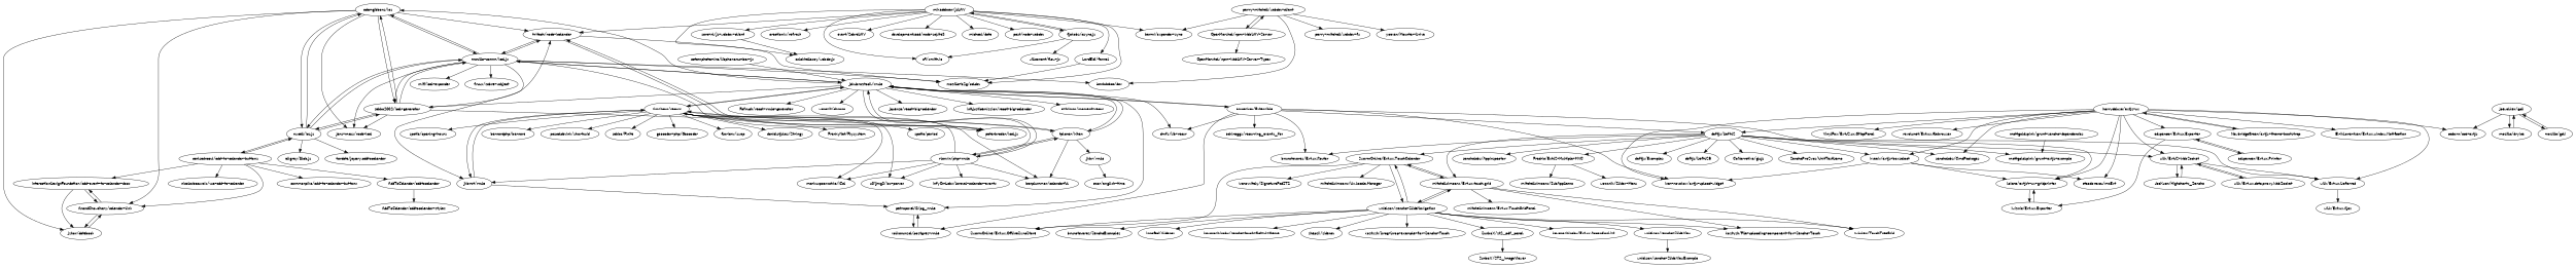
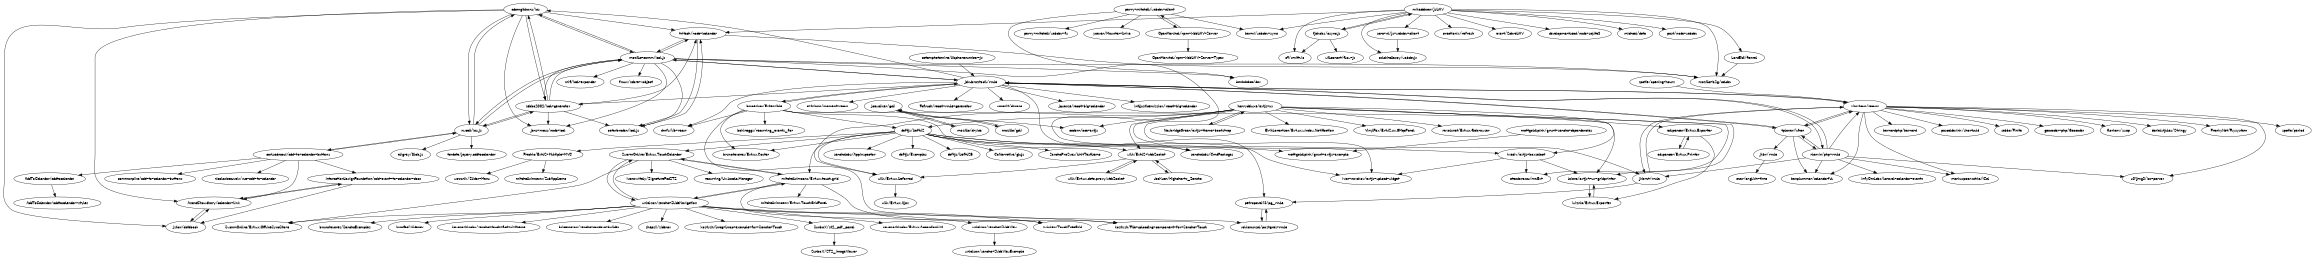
  digraph {
    fontname="Patrick Hand"
    node [fontname="Patrick Hand"]
    edge [fontname="Patrick Hand"]
    "InteractionDesignFoundation/add-event-to-calendar-docs" [l="13.731,-31.352"]
    "AnandChowdhary/calendar-link" [l="13.709,-31.336"]
    "jshor/datebook" [l="13.692,-31.35"]
    "peterbraden/ical.js" [l="13.634,-31.259"]
    "tritech/node-icalendar" [l="13.657,-31.259"]
    "mozilla-comm/ical.js" [l="13.626,-31.285"]
    "mozilla-b2g/caldav" [l="13.661,-31.233"]
    "lambdabaa/dav" [l="13.601,-31.214"]
    "jakubroztocil/rrule" [l="13.576,-31.339"]
    "adamgibbons/ics" [l="13.657,-31.316"]
    "sebbo2002/ical-generator" [l="13.649,-31.294"]
    "jkbrzt/rrule" [l="13.57,-31.308"]
    "nwcell/ics.js" [l="13.687,-31.298"]
    "jens-maus/node-ical" [l="13.629,-31.313"]
    "mifi/ical-expander" [l="13.6,-31.264"]
    "fruux/sabre-vobject" [l="-25.023,-41.566"]
    "joewalker/gcli" [l="13.317,-31.513"]
    "mozilla/dryice" [l="13.299,-31.532"]
    "mozilla/gcli" [l="13.291,-31.502"]
    "cadorn/ace-extjs" [l="13.374,-31.502"]
    "OpenMarshal/npm-WebDAV-Server" [l="13.566,-31.131"]
    "OpenMarshal/npm-WebDAV-Server-Types" [l="13.551,-31.114"]
    "perry-mitchell/webdav-client" [l="13.589,-31.155"]
    "perry-mitchell/webdav-fs" [l="13.6,-31.124"]
    "yoeven/Mounter-Drive" [l="13.565,-31.164"]
-   "bermi/webdav-sync" [l="13.636,-31.163" label="bermi/expander-sync"]
+   "bermi/webdav-sync" [l="13.636,-31.163"]
    "simshaun/recurr" [l="13.541,-31.326"]
    "rlanvin/php-rrule" [l="13.537,-31.304"]
    "tplaner/When" [l="13.514,-31.325"]
    "Fafruch/react-rrule-generator" [l="13.6,-31.365"]
    "bmoeskau/Extensible" [l="13.523,-31.421"]
    "wanasit/chrono" [l="28.03,27.439"]
    "dmfs/lib-recur" [l="-15.392,22.269"]
    "petropavel13/pg_rrule" [l="13.557,-31.364"]
    "jquense/react-big-calendar" [l="25.968,-26.352"]
    "intljusticemission/react-big-calendar" [l="25.61,-26.548"]
    "c-trimm/moment-recur" [l="24.426,-34.121"]
    "benplummer/calendarful" [l="13.507,-31.305"]
    "spatie/period" [l="-25.834,-40.192"]
    "spatie/opening-hours" [l="-25.787,-40.073"]
    "markuspoerschke/iCal" [l="-25.637,-40.172"]
    "bernardphp/bernard" [l="-24.626,-42.757"]
    "pascaldevink/shortuuid" [l="-24.697,-42.746"]
    n44 [l="-24.599,-42.698" label="sebbo/Finite"]
    "geocoder-php/Geocoder" [l="-24.365,-42.884"]
    "florianv/swap" [l="-24.422,-42.806"]
    "danielstjules/Stringy" [l="-24.405,-42.826"]
    "FrenkyNet/Flysystem" [l="-24.356,-42.773"]
    "u01jmg3/ics-parser" [l="-25.486,-40.17"]
    "InfyOmLabs/laravel-calendar-events" [l="13.514,-31.275"]
    "jkbr/rrule" [l="13.459,-31.31"]
    "bakineggs/recurring_events_for" [l="13.495,-31.406"]
    "volkanunsal/postgres-rrule" [l="13.545,-31.39"]
    "ivan-novakov/extjs-upload-widget" [l="13.49,-31.456"]
    "brunotavares/Ext.ux.Router" [l="13.518,-31.466"]
    "deftjs/DeftJS" [l="13.489,-31.516"]
    "loiane/extjs4-ux-gridprinter" [l="13.471,-31.449"]
    "catamphetamine/libphonenumber-js" [l="25.582,-28.465"]
    "carlsednaoui/add-to-calendar-buttons" [l="13.741,-31.318"]
    "eligrey/Blob.js" [l="14.064,-8.767"]
    "tardate/jquery.addtocalendar" [l="13.724,-31.282"]
    "azer/english-time" [l="13.427,-31.299"]
    "kveeiv/extjs-boxselect" [l="13.474,-31.476"]
    "wilk/ExtJS-WebSocket" [l="13.509,-31.498"]
    "senchalabs/CmdPackages" [l="13.459,-31.511"]
    "wilk/Ext.ux.Deferred" [l="13.482,-31.495"]
    "SwarmOnline/Ext.ux.TouchCalendar" [l="13.493,-31.59"]
    "mitchellsimoens/Ext.ux.touch.grid" [l="13.511,-31.59"]
    "deftjs/Examples" [l="13.501,-31.533"]
    "deftjs/DeftJS5" [l="13.517,-31.522"]
    "CoNarrative/glujs" [l="13.49,-31.546"]
    "SenchaProSvcs/UnitTestDemo" [l="13.521,-31.539"]
    "Fredric/ExtJS-Multiple-MVC" [l="13.469,-31.543"]
    "mattgoldspink/grunt-extjs-example" [l="13.452,-31.535"]
    "senchalabs/AppInspector" [l="11.385,-32.401"]
    "iwiznia/Ext.ux.Exporter" [l="13.448,-31.451"]
    "ateodorescu/mzExt" [l="13.451,-31.468"]
    "harrydeluxe/extjs-ux" [l="13.448,-31.487"]
    "edspencer/Ext.ux.Exporter" [l="13.4,-31.465"]
    "NewbridgeGreen/extjs-theme-bootstrap" [l="13.416,-31.486"]
    "EirikLorentsen/Ext.ux.window.Notification" [l="13.414,-31.506"]
    "VinylFox/ExtJS.ux.GMapPanel" [l="13.432,-31.511"]
    "revolunet/Ext.ux.filebrowser" [l="13.427,-31.467"]
    "wilk/Ext.ux.data.proxy.WebSocket" [l="13.531,-31.49"]
    "JoeKuan/Highcharts_Sencha" [l="13.538,-31.507"]
    "wilk/Ext.ux.Ajax" [l="13.497,-31.483"]
    "wnielson/sencha-SlideNavigation" [l="13.515,-31.627"]
    "ivanovvitaly/SignaturePadST2" [l="13.473,-31.586"]
-   "mitchellsimoens/Ux.locale.Manager" [l="13.458,-31.601"]
+   "mitchellsimoens/Ux.locale.Manager" [l="13.458,-31.601" label="recurring/Ux.locale.Manager"]
    "SwarmOnline/Ext.ux.OfflineSyncStore" [l="13.495,-31.614"]
    "kostysh/File-uploading-component-for-Sencha-Touch" [l="13.538,-31.604"]
    "swluken/TouchTreeGrid" [l="13.521,-31.607"]
    "mitchellsimoens/Ext.ux.TouchGridPanel" [l="13.482,-31.604"]
    "wozznik/Slider-Menu" [l="13.487,-31.633"]
    "mitchellsimoens/SubAppDemo" [l="13.454,-31.562"]
    "AddToCalendar/addtocalendar" [l="13.776,-31.3"]
    "commonpike/add-to-calendar-buttons" [l="13.767,-31.338"]
    "nicolasbeauvais/vue-add-to-calendar" [l="13.788,-31.325"]
    "edspencer/Ext.ux.Printer" [l="13.38,-31.454"]
    "AddToCalendar/addtocalendar-styles" [l="13.798,-31.293"]
    "SunboX/st2_pdf_panel" [l="13.558,-31.647"]
    "SunboX/ST2_ImageViewer" [l="13.58,-31.661"]
    "kawanoshinobu/Ext.ux.AccordionList" [l="13.503,-31.648"]
    "wnielson/sencha-SlideView" [l="13.538,-31.654"]
    "brunotavares/SenchaExamples" [l="13.522,-31.662"]
    "innofied/slidenav" [l="13.525,-31.645"]
    "kawanoshinobu/sencha-touch-flat-ui-theme" [l="13.482,-31.648"]
+   "bricemason/sencha-cordova-builder" [l="13.498,-31.665"]
    "shepsii/sidenav" [l="13.539,-31.637"]
    "kostysh/Drag-Drop-example-for-Sencha-Touch" [l="13.546,-31.623"]
    "wnielson/sencha-SlideViewExample" [l="13.547,-31.671"]
    "mikedeboer/jsDAV" [l="13.685,-31.185"]
    "fjakobs/async.js" [l="13.7,-31.146"]
    "LordEidi/fennel" [l="13.679,-31.212"]
    "sara-nl/js-webdav-client" [l="13.727,-31.186"]
    "creationix/refresh" [l="13.708,-31.196"]
    "aslakhellesoy/webdavjs" [l="13.723,-31.169"]
    "evert/SabreDAV" [l="-25.118,-41.628"]
    "developmentseed/node-sqlite3" [l="9.632,-30.021"]
    "michael/data" [l="11.557,-31.731"]
    "past/node-webdav" [l="13.7,-31.17"]
    "c9/smith.io" [l="13.679,-31.155"]
    "willconant/flow-js" [l="13.72,-31.111"]
    "mattgoldspink/grunt-sencha-dependencies" [l="13.428,-31.55"]
    "InteractionDesignFoundation/add-event-to-calendar-docs" -> "AnandChowdhary/calendar-link"
    "InteractionDesignFoundation/add-event-to-calendar-docs" -> "jshor/datebook"
    "AnandChowdhary/calendar-link" -> "InteractionDesignFoundation/add-event-to-calendar-docs"
    "AnandChowdhary/calendar-link" -> "jshor/datebook"
    "jshor/datebook" -> "AnandChowdhary/calendar-link"
    "peterbraden/ical.js" -> "tritech/node-icalendar"
    "tritech/node-icalendar" -> "peterbraden/ical.js"
    "tritech/node-icalendar" -> "mozilla-comm/ical.js"
    "tritech/node-icalendar" -> "mozilla-b2g/caldav"
    "mozilla-comm/ical.js" -> "peterbraden/ical.js"
    "mozilla-comm/ical.js" -> "tritech/node-icalendar"
    "mozilla-comm/ical.js" -> "mozilla-b2g/caldav"
    "mozilla-comm/ical.js" -> "lambdabaa/dav"
    "mozilla-comm/ical.js" -> "jakubroztocil/rrule"
    "mozilla-comm/ical.js" -> "adamgibbons/ics"
    "mozilla-comm/ical.js" -> "sebbo2002/ical-generator"
    "mozilla-comm/ical.js" -> "jkbrzt/rrule"
    "mozilla-comm/ical.js" -> "nwcell/ics.js"
    "mozilla-comm/ical.js" -> "jens-maus/node-ical"
    "mozilla-comm/ical.js" -> "mifi/ical-expander"
    "mozilla-comm/ical.js" -> "fruux/sabre-vobject" [e=1]
    "jakubroztocil/rrule" -> "mozilla-comm/ical.js"
    "jakubroztocil/rrule" -> "adamgibbons/ics"
    "jakubroztocil/rrule" -> "sebbo2002/ical-generator"
    "jakubroztocil/rrule" -> "simshaun/recurr"
    "jakubroztocil/rrule" -> "rlanvin/php-rrule"
    "jakubroztocil/rrule" -> "tplaner/When"
    "jakubroztocil/rrule" -> "Fafruch/react-rrule-generator"
    "jakubroztocil/rrule" -> "bmoeskau/Extensible"
    "jakubroztocil/rrule" -> "wanasit/chrono" [e=1]
    "jakubroztocil/rrule" -> "dmfs/lib-recur" [e=1]
    "jakubroztocil/rrule" -> "petropavel13/pg_rrule"
    "jakubroztocil/rrule" -> "jquense/react-big-calendar" [e=1]
    "jakubroztocil/rrule" -> "intljusticemission/react-big-calendar" [e=1]
    "jakubroztocil/rrule" -> "c-trimm/moment-recur" [e=1]
    "adamgibbons/ics" -> "AnandChowdhary/calendar-link"
    "adamgibbons/ics" -> "jshor/datebook"
    "adamgibbons/ics" -> "tritech/node-icalendar"
    "adamgibbons/ics" -> "mozilla-comm/ical.js"
    "adamgibbons/ics" -> "sebbo2002/ical-generator"
    "adamgibbons/ics" -> "nwcell/ics.js"
    "adamgibbons/ics" -> "jens-maus/node-ical"
    "sebbo2002/ical-generator" -> "peterbraden/ical.js"
    "sebbo2002/ical-generator" -> "tritech/node-icalendar"
    "sebbo2002/ical-generator" -> "mozilla-comm/ical.js"
    "sebbo2002/ical-generator" -> "adamgibbons/ics"
    "sebbo2002/ical-generator" -> "nwcell/ics.js"
    "sebbo2002/ical-generator" -> "jens-maus/node-ical"
    "jkbrzt/rrule" -> "simshaun/recurr"
    "jkbrzt/rrule" -> "petropavel13/pg_rrule"
    "nwcell/ics.js" -> "mozilla-comm/ical.js"
    "nwcell/ics.js" -> "adamgibbons/ics"
    "nwcell/ics.js" -> "sebbo2002/ical-generator"
    "nwcell/ics.js" -> "carlsednaoui/add-to-calendar-buttons"
    "nwcell/ics.js" -> "eligrey/Blob.js" [e=1]
    "nwcell/ics.js" -> "tardate/jquery.addtocalendar"
    "joewalker/gcli" -> "mozilla/dryice"
    "joewalker/gcli" -> "mozilla/gcli"
    "joewalker/gcli" -> "cadorn/ace-extjs"
    "mozilla/dryice" -> "joewalker/gcli"
    "mozilla/gcli" -> "joewalker/gcli"
    "OpenMarshal/npm-WebDAV-Server" -> "OpenMarshal/npm-WebDAV-Server-Types"
    "OpenMarshal/npm-WebDAV-Server" -> "perry-mitchell/webdav-client"
    "perry-mitchell/webdav-client" -> "lambdabaa/dav"
    "perry-mitchell/webdav-client" -> "OpenMarshal/npm-WebDAV-Server"
    "perry-mitchell/webdav-client" -> "perry-mitchell/webdav-fs"
    "perry-mitchell/webdav-client" -> "yoeven/Mounter-Drive"
    "perry-mitchell/webdav-client" -> "bermi/webdav-sync"
    "simshaun/recurr" -> "jakubroztocil/rrule"
    "simshaun/recurr" -> "jkbrzt/rrule"
    "simshaun/recurr" -> "tplaner/When"
    "simshaun/recurr" -> "benplummer/calendarful"
    "simshaun/recurr" -> "spatie/period" [e=1]
-   "simshaun/recurr" -> "spatie/opening-hours" [e=1]
+   "spatie/opening-hours" -> "simshaun/recurr" [e=1]
    "simshaun/recurr" -> "markuspoerschke/iCal" [e=1]
    "simshaun/recurr" -> "bernardphp/bernard" [e=1]
    "simshaun/recurr" -> "pascaldevink/shortuuid" [e=1]
    "simshaun/recurr" -> n44 [e=1]
    "simshaun/recurr" -> "geocoder-php/Geocoder" [e=1]
    "simshaun/recurr" -> "florianv/swap" [e=1]
    "simshaun/recurr" -> "danielstjules/Stringy" [e=1]
    "simshaun/recurr" -> "FrenkyNet/Flysystem" [e=1]
    "simshaun/recurr" -> "u01jmg3/ics-parser"
    "rlanvin/php-rrule" -> "jakubroztocil/rrule"
    "rlanvin/php-rrule" -> "jkbrzt/rrule"
    "rlanvin/php-rrule" -> "simshaun/recurr"
    "rlanvin/php-rrule" -> "tplaner/When"
    "rlanvin/php-rrule" -> "benplummer/calendarful"
    "rlanvin/php-rrule" -> "markuspoerschke/iCal" [e=1]
    "rlanvin/php-rrule" -> "u01jmg3/ics-parser" [e=1]
    "rlanvin/php-rrule" -> "InfyOmLabs/laravel-calendar-events"
    "tplaner/When" -> "jakubroztocil/rrule"
    "tplaner/When" -> "simshaun/recurr"
    "tplaner/When" -> "rlanvin/php-rrule"
    "tplaner/When" -> "benplummer/calendarful"
    "tplaner/When" -> "jkbr/rrule"
    "bmoeskau/Extensible" -> "jakubroztocil/rrule"
    "bmoeskau/Extensible" -> "dmfs/lib-recur" [e=1]
    "bmoeskau/Extensible" -> "bakineggs/recurring_events_for"
    "bmoeskau/Extensible" -> "volkanunsal/postgres-rrule"
    "bmoeskau/Extensible" -> "ivan-novakov/extjs-upload-widget"
    "bmoeskau/Extensible" -> "brunotavares/Ext.ux.Router"
    "bmoeskau/Extensible" -> "deftjs/DeftJS"
    "bmoeskau/Extensible" -> "loiane/extjs4-ux-gridprinter"
    "petropavel13/pg_rrule" -> "volkanunsal/postgres-rrule"
    "jkbr/rrule" -> "azer/english-time"
    "volkanunsal/postgres-rrule" -> "petropavel13/pg_rrule"
    "deftjs/DeftJS" -> "brunotavares/Ext.ux.Router"
    "deftjs/DeftJS" -> "kveeiv/extjs-boxselect"
    "deftjs/DeftJS" -> "wilk/ExtJS-WebSocket"
    "deftjs/DeftJS" -> "senchalabs/CmdPackages"
    "deftjs/DeftJS" -> "wilk/Ext.ux.Deferred"
    "deftjs/DeftJS" -> "SwarmOnline/Ext.ux.TouchCalendar"
    "deftjs/DeftJS" -> "mitchellsimoens/Ext.ux.touch.grid"
    "deftjs/DeftJS" -> "deftjs/Examples"
    "deftjs/DeftJS" -> "deftjs/DeftJS5"
    "deftjs/DeftJS" -> "CoNarrative/glujs"
    "deftjs/DeftJS" -> "SenchaProSvcs/UnitTestDemo"
    "deftjs/DeftJS" -> "Fredric/ExtJS-Multiple-MVC"
    "deftjs/DeftJS" -> "mattgoldspink/grunt-extjs-example"
    "deftjs/DeftJS" -> "senchalabs/AppInspector" [e=1]
    "loiane/extjs4-ux-gridprinter" -> "iwiznia/Ext.ux.Exporter"
    "catamphetamine/libphonenumber-js" -> "jakubroztocil/rrule" [e=1]
    "carlsednaoui/add-to-calendar-buttons" -> "InteractionDesignFoundation/add-event-to-calendar-docs"
    "carlsednaoui/add-to-calendar-buttons" -> "AnandChowdhary/calendar-link"
    "carlsednaoui/add-to-calendar-buttons" -> "nwcell/ics.js"
    "carlsednaoui/add-to-calendar-buttons" -> "AddToCalendar/addtocalendar"
    "carlsednaoui/add-to-calendar-buttons" -> "commonpike/add-to-calendar-buttons"
    "carlsednaoui/add-to-calendar-buttons" -> "nicolasbeauvais/vue-add-to-calendar"
    "kveeiv/extjs-boxselect" -> "ivan-novakov/extjs-upload-widget"
    "kveeiv/extjs-boxselect" -> "loiane/extjs4-ux-gridprinter"
    "kveeiv/extjs-boxselect" -> "ateodorescu/mzExt"
    "wilk/ExtJS-WebSocket" -> "wilk/Ext.ux.Deferred"
    "wilk/ExtJS-WebSocket" -> "wilk/Ext.ux.data.proxy.WebSocket"
    "wilk/ExtJS-WebSocket" -> "JoeKuan/Highcharts_Sencha"
    "wilk/Ext.ux.Deferred" -> "wilk/Ext.ux.Ajax"
    "SwarmOnline/Ext.ux.TouchCalendar" -> "mitchellsimoens/Ext.ux.touch.grid"
    "SwarmOnline/Ext.ux.TouchCalendar" -> "wnielson/sencha-SlideNavigation"
    "SwarmOnline/Ext.ux.TouchCalendar" -> "ivanovvitaly/SignaturePadST2"
    "SwarmOnline/Ext.ux.TouchCalendar" -> "mitchellsimoens/Ux.locale.Manager"
    "SwarmOnline/Ext.ux.TouchCalendar" -> "SwarmOnline/Ext.ux.OfflineSyncStore"
    "mitchellsimoens/Ext.ux.touch.grid" -> "SwarmOnline/Ext.ux.TouchCalendar"
    "mitchellsimoens/Ext.ux.touch.grid" -> "wnielson/sencha-SlideNavigation"
    "mitchellsimoens/Ext.ux.touch.grid" -> "kostysh/File-uploading-component-for-Sencha-Touch"
    "mitchellsimoens/Ext.ux.touch.grid" -> "swluken/TouchTreeGrid"
    "mitchellsimoens/Ext.ux.touch.grid" -> "mitchellsimoens/Ext.ux.TouchGridPanel"
    "Fredric/ExtJS-Multiple-MVC" -> "wozznik/Slider-Menu"
    "Fredric/ExtJS-Multiple-MVC" -> "mitchellsimoens/SubAppDemo"
    "iwiznia/Ext.ux.Exporter" -> "loiane/extjs4-ux-gridprinter"
    "harrydeluxe/extjs-ux" -> "cadorn/ace-extjs"
    "harrydeluxe/extjs-ux" -> "ivan-novakov/extjs-upload-widget"
    "harrydeluxe/extjs-ux" -> "deftjs/DeftJS"
    "harrydeluxe/extjs-ux" -> "loiane/extjs4-ux-gridprinter"
    "harrydeluxe/extjs-ux" -> "kveeiv/extjs-boxselect"
    "harrydeluxe/extjs-ux" -> "wilk/ExtJS-WebSocket"
    "harrydeluxe/extjs-ux" -> "senchalabs/CmdPackages"
    "harrydeluxe/extjs-ux" -> "wilk/Ext.ux.Deferred"
    "harrydeluxe/extjs-ux" -> "ateodorescu/mzExt"
    "harrydeluxe/extjs-ux" -> "edspencer/Ext.ux.Exporter"
    "harrydeluxe/extjs-ux" -> "NewbridgeGreen/extjs-theme-bootstrap"
    "harrydeluxe/extjs-ux" -> "EirikLorentsen/Ext.ux.window.Notification"
    "harrydeluxe/extjs-ux" -> "VinylFox/ExtJS.ux.GMapPanel"
    "harrydeluxe/extjs-ux" -> "revolunet/Ext.ux.filebrowser"
    "edspencer/Ext.ux.Exporter" -> "iwiznia/Ext.ux.Exporter"
    "edspencer/Ext.ux.Exporter" -> "edspencer/Ext.ux.Printer"
    "NewbridgeGreen/extjs-theme-bootstrap" -> "harrydeluxe/extjs-ux"
    "wilk/Ext.ux.data.proxy.WebSocket" -> "wilk/ExtJS-WebSocket"
    "JoeKuan/Highcharts_Sencha" -> "wilk/ExtJS-WebSocket"
    "wnielson/sencha-SlideNavigation" -> "SwarmOnline/Ext.ux.TouchCalendar"
    "wnielson/sencha-SlideNavigation" -> "mitchellsimoens/Ext.ux.touch.grid"
    "wnielson/sencha-SlideNavigation" -> "SwarmOnline/Ext.ux.OfflineSyncStore"
    "wnielson/sencha-SlideNavigation" -> "kostysh/File-uploading-component-for-Sencha-Touch"
    "wnielson/sencha-SlideNavigation" -> "swluken/TouchTreeGrid"
    "wnielson/sencha-SlideNavigation" -> "SunboX/st2_pdf_panel"
    "wnielson/sencha-SlideNavigation" -> "kawanoshinobu/Ext.ux.AccordionList"
    "wnielson/sencha-SlideNavigation" -> "wnielson/sencha-SlideView"
    "wnielson/sencha-SlideNavigation" -> "brunotavares/SenchaExamples"
    "wnielson/sencha-SlideNavigation" -> "innofied/slidenav"
    "wnielson/sencha-SlideNavigation" -> "kawanoshinobu/sencha-touch-flat-ui-theme"
+   "wnielson/sencha-SlideNavigation" -> "bricemason/sencha-cordova-builder"
    "wnielson/sencha-SlideNavigation" -> "shepsii/sidenav"
    "wnielson/sencha-SlideNavigation" -> "kostysh/Drag-Drop-example-for-Sencha-Touch"
    "AddToCalendar/addtocalendar" -> "AddToCalendar/addtocalendar-styles"
    "edspencer/Ext.ux.Printer" -> "edspencer/Ext.ux.Exporter"
    "SunboX/st2_pdf_panel" -> "SunboX/ST2_ImageViewer"
    "wnielson/sencha-SlideView" -> "wnielson/sencha-SlideViewExample"
    "mikedeboer/jsDAV" -> "tritech/node-icalendar"
    "mikedeboer/jsDAV" -> "mozilla-b2g/caldav"
    "mikedeboer/jsDAV" -> "bermi/webdav-sync"
    "mikedeboer/jsDAV" -> "fjakobs/async.js"
    "mikedeboer/jsDAV" -> "LordEidi/fennel"
    "mikedeboer/jsDAV" -> "sara-nl/js-webdav-client"
    "mikedeboer/jsDAV" -> "creationix/refresh"
    "mikedeboer/jsDAV" -> "aslakhellesoy/webdavjs"
    "mikedeboer/jsDAV" -> "evert/SabreDAV" [e=1]
    "mikedeboer/jsDAV" -> "developmentseed/node-sqlite3" [e=1]
    "mikedeboer/jsDAV" -> "michael/data" [e=1]
    "mikedeboer/jsDAV" -> "past/node-webdav"
    "mikedeboer/jsDAV" -> "c9/smith.io"
    "fjakobs/async.js" -> "mikedeboer/jsDAV"
    "fjakobs/async.js" -> "c9/smith.io"
    "fjakobs/async.js" -> "willconant/flow-js"
    "LordEidi/fennel" -> "mozilla-b2g/caldav"
    "sara-nl/js-webdav-client" -> "aslakhellesoy/webdavjs"
    "mattgoldspink/grunt-sencha-dependencies" -> "mattgoldspink/grunt-extjs-example"
  }
